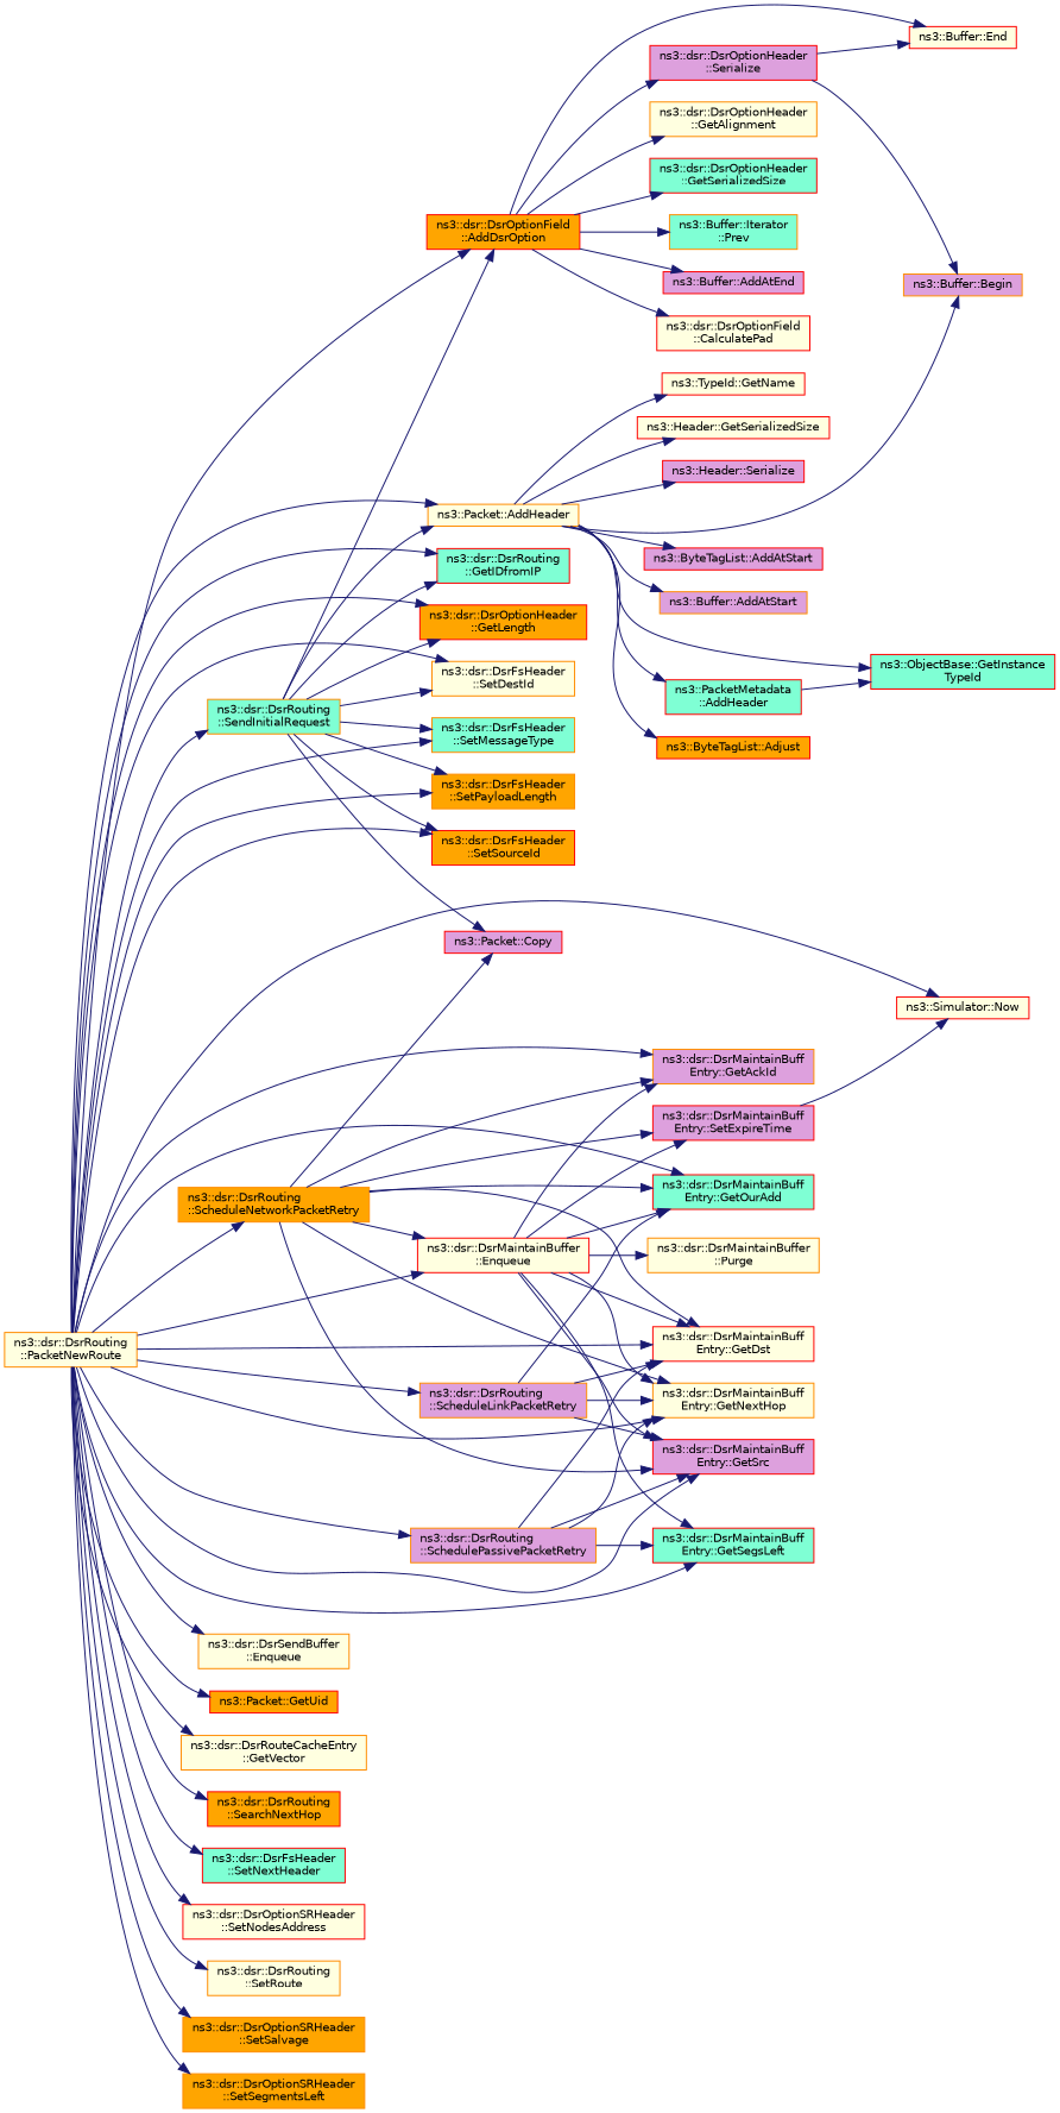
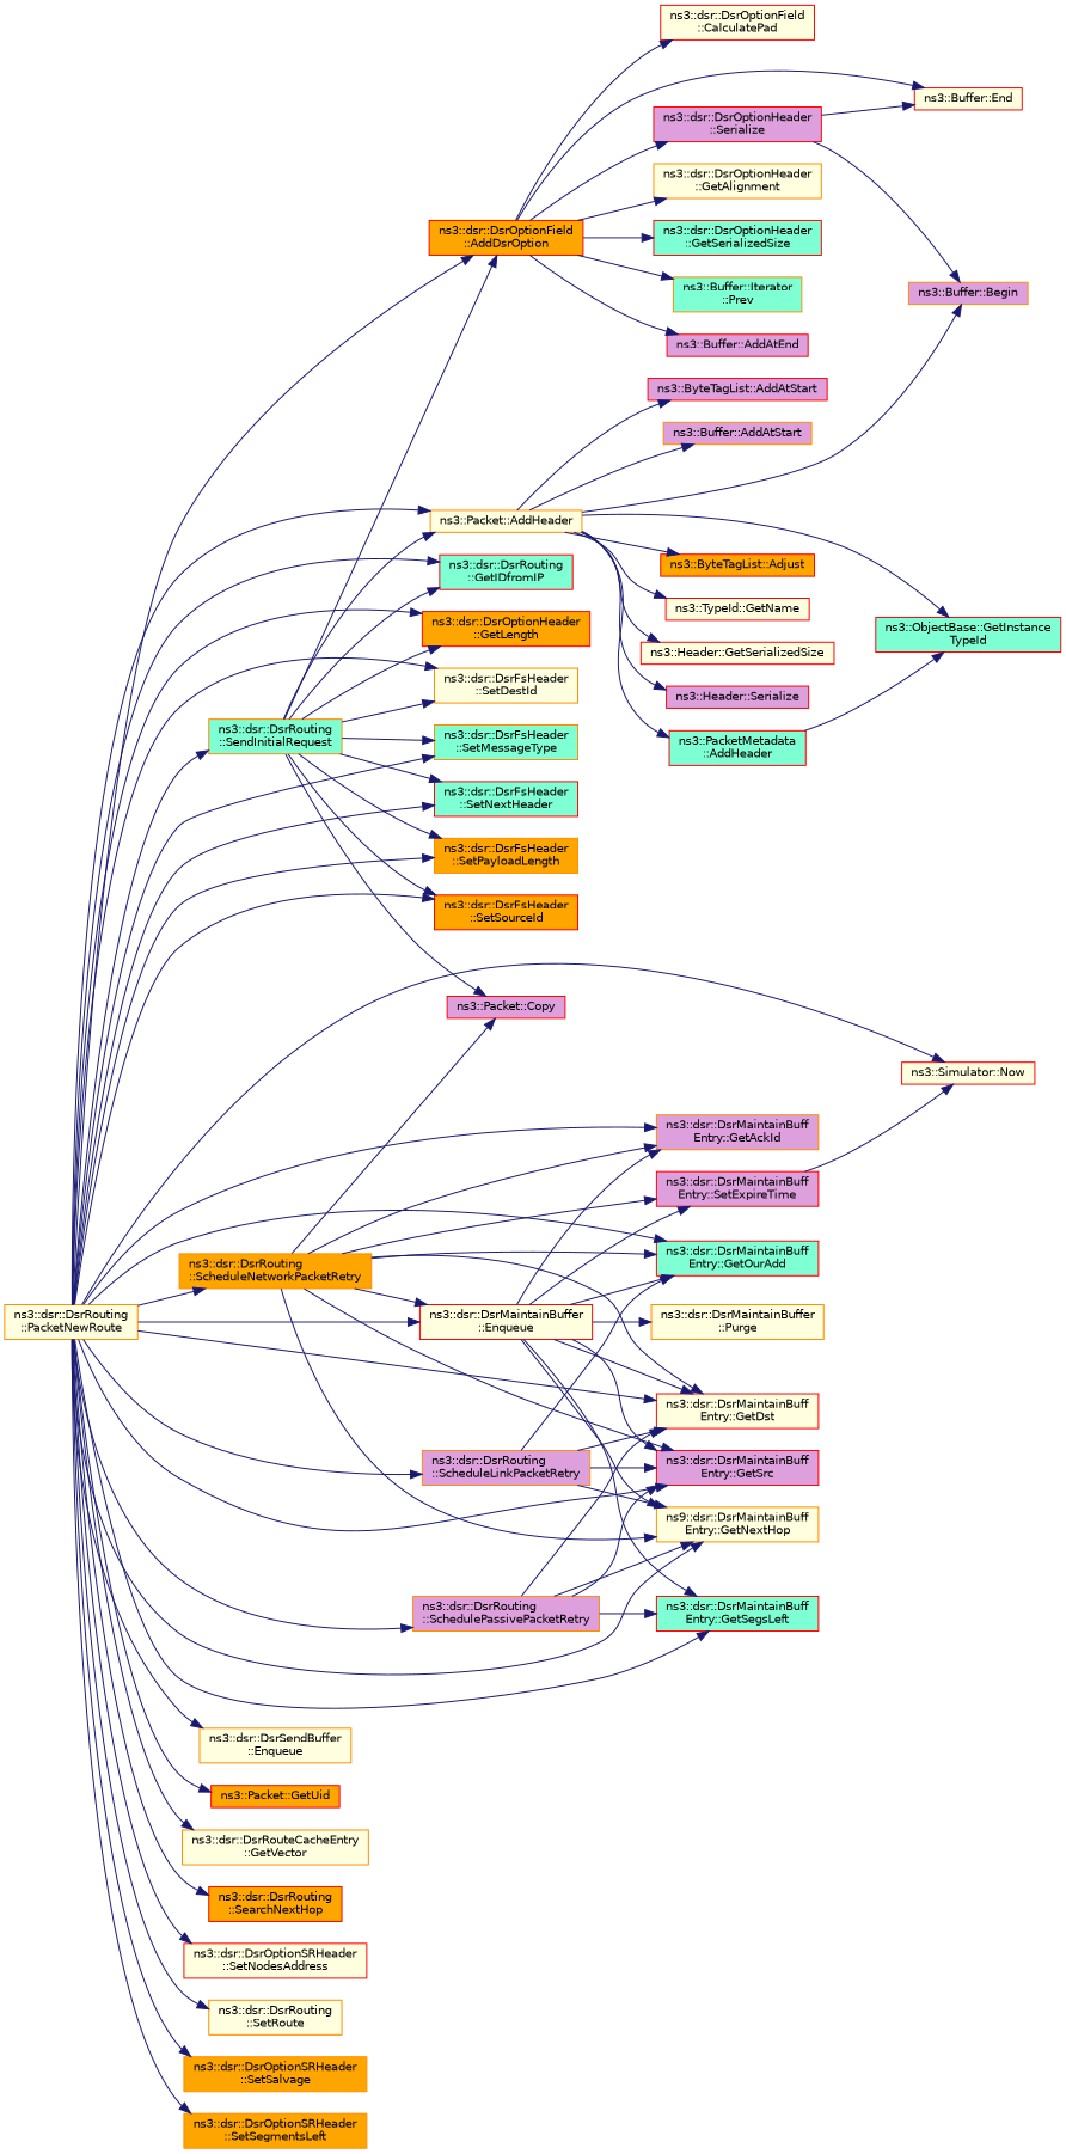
  digraph {
    rankdir=LR
    node [color=red fillcolor=lightyellow fontname=Helvetica fontsize=10 shape=record style=filled]
    edge [color=midnightblue fontname=Helvetica fontsize=10 labelfontname=Helvetica labelfontsize=10 style=solid]
    n1 [color=darkorange fontcolor=black height=0.2 label="ns3::dsr::DsrRouting\l::PacketNewRoute" width=0.4]
    n2 [fillcolor=orange height=0.2 label="ns3::dsr::DsrOptionField\l::AddDsrOption" width=0.4]
    n3 [color=darkorange height=0.2 label="ns3::Packet::AddHeader" width=0.4]
    n4 [height=0.2 label="ns3::dsr::DsrMaintainBuffer\l::Enqueue" width=0.4]
    n5 [color=darkorange fillcolor=plum height=0.2 label="ns3::dsr::DsrMaintainBuff\lEntry::GetAckId" width=0.4]
    n6 [height=0.2 label="ns3::dsr::DsrMaintainBuff\lEntry::GetDst" width=0.4]
-   n7 [color=darkorange height=0.2 label="ns3::dsr::DsrMaintainBuff\lEntry::GetNextHop" width=0.4]
+   n7 [color=darkorange height=0.2 label="ns9::dsr::DsrMaintainBuff\lEntry::GetNextHop" width=0.4]
    n8 [fillcolor=aquamarine height=0.2 label="ns3::dsr::DsrMaintainBuff\lEntry::GetOurAdd" width=0.4]
    n9 [fillcolor=aquamarine height=0.2 label="ns3::dsr::DsrMaintainBuff\lEntry::GetSegsLeft" width=0.4]
    n10 [fillcolor=plum height=0.2 label="ns3::dsr::DsrMaintainBuff\lEntry::GetSrc" width=0.4]
    n11 [height=0.2 label="ns3::Simulator::Now" width=0.4]
    n12 [color=darkorange height=0.2 label="ns3::dsr::DsrSendBuffer\l::Enqueue" width=0.4]
    n13 [fillcolor=aquamarine height=0.2 label="ns3::dsr::DsrRouting\l::GetIDfromIP" width=0.4]
    n14 [fillcolor=orange height=0.2 label="ns3::dsr::DsrOptionHeader\l::GetLength" width=0.4]
    n15 [fillcolor=orange height=0.2 label="ns3::Packet::GetUid" width=0.4]
    n16 [color=darkorange height=0.2 label="ns3::dsr::DsrRouteCacheEntry\l::GetVector" width=0.4]
    n17 [color=darkorange fillcolor=plum height=0.2 label="ns3::dsr::DsrRouting\l::ScheduleLinkPacketRetry" width=0.4]
    n18 [color=darkorange fillcolor=orange height=0.2 label="ns3::dsr::DsrRouting\l::ScheduleNetworkPacketRetry" width=0.4]
    n19 [color=darkorange fillcolor=plum height=0.2 label="ns3::dsr::DsrRouting\l::SchedulePassivePacketRetry" width=0.4]
    n20 [fillcolor=orange height=0.2 label="ns3::dsr::DsrRouting\l::SearchNextHop" width=0.4]
    n21 [color=darkorange fillcolor=aquamarine height=0.2 label="ns3::dsr::DsrRouting\l::SendInitialRequest" width=0.4]
    n22 [color=darkorange height=0.2 label="ns3::dsr::DsrFsHeader\l::SetDestId" width=0.4]
    n23 [color=darkorange fillcolor=aquamarine height=0.2 label="ns3::dsr::DsrFsHeader\l::SetMessageType" width=0.4]
    n24 [fillcolor=aquamarine height=0.2 label="ns3::dsr::DsrFsHeader\l::SetNextHeader" width=0.4]
    n25 [color=darkorange fillcolor=orange height=0.2 label="ns3::dsr::DsrFsHeader\l::SetPayloadLength" width=0.4]
    n26 [fillcolor=orange height=0.2 label="ns3::dsr::DsrFsHeader\l::SetSourceId" width=0.4]
    n27 [height=0.2 label="ns3::dsr::DsrOptionSRHeader\l::SetNodesAddress" width=0.4]
    n28 [color=darkorange height=0.2 label="ns3::dsr::DsrRouting\l::SetRoute" width=0.4]
    n29 [color=darkorange fillcolor=orange height=0.2 label="ns3::dsr::DsrOptionSRHeader\l::SetSalvage" width=0.4]
    n30 [color=darkorange fillcolor=orange height=0.2 label="ns3::dsr::DsrOptionSRHeader\l::SetSegmentsLeft" width=0.4]
    n31 [fillcolor=plum height=0.2 label="ns3::Buffer::AddAtEnd" width=0.4]
    n32 [height=0.2 label="ns3::dsr::DsrOptionField\l::CalculatePad" width=0.4]
    n33 [height=0.2 label="ns3::Buffer::End" width=0.4]
    n34 [color=darkorange height=0.2 label="ns3::dsr::DsrOptionHeader\l::GetAlignment" width=0.4]
    n35 [fillcolor=aquamarine height=0.2 label="ns3::dsr::DsrOptionHeader\l::GetSerializedSize" width=0.4]
    n36 [color=darkorange fillcolor=aquamarine height=0.2 label="ns3::Buffer::Iterator\l::Prev" width=0.4]
    n37 [fillcolor=plum height=0.2 label="ns3::dsr::DsrOptionHeader\l::Serialize" width=0.4]
    n38 [color=darkorange fillcolor=plum height=0.2 label="ns3::Buffer::Begin" width=0.4]
    n39 [fillcolor=plum height=0.2 label="ns3::ByteTagList::AddAtStart" width=0.4]
    n40 [color=darkorange fillcolor=plum height=0.2 label="ns3::Buffer::AddAtStart" width=0.4]
    n41 [fillcolor=aquamarine height=0.2 label="ns3::PacketMetadata\l::AddHeader" width=0.4]
    n42 [fillcolor=aquamarine height=0.2 label="ns3::ObjectBase::GetInstance\lTypeId" width=0.4]
    n43 [fillcolor=orange height=0.2 label="ns3::ByteTagList::Adjust" width=0.4]
    n44 [height=0.2 label="ns3::TypeId::GetName" width=0.4]
    n45 [height=0.2 label="ns3::Header::GetSerializedSize" width=0.4]
    n46 [fillcolor=plum height=0.2 label="ns3::Header::Serialize" width=0.4]
    n47 [fillcolor=plum height=0.2 label="ns3::Packet::Copy" width=0.4]
    n48 [color=darkorange height=0.2 label="ns3::dsr::DsrMaintainBuffer\l::Purge" width=0.4]
    n49 [fillcolor=plum height=0.2 label="ns3::dsr::DsrMaintainBuff\lEntry::SetExpireTime" width=0.4]
    n1 -> n2
    n1 -> n3
    n1 -> n4
    n1 -> n5
    n1 -> n6
    n1 -> n7
    n1 -> n8
    n1 -> n9
    n1 -> n10
    n1 -> n11
    n1 -> n12
    n1 -> n13
    n1 -> n14
    n1 -> n15
    n1 -> n16
    n1 -> n17
    n1 -> n18
    n1 -> n19
    n1 -> n20
    n1 -> n21
    n1 -> n22
    n1 -> n23
    n1 -> n24
    n1 -> n25
    n1 -> n26
    n1 -> n27
    n1 -> n28
    n1 -> n29
    n1 -> n30
    n2 -> n31
    n2 -> n32
    n2 -> n33
    n2 -> n34
    n2 -> n35
    n2 -> n36
    n2 -> n37
    n3 -> n38
    n3 -> n39
    n3 -> n40
    n3 -> n41
    n3 -> n42
    n3 -> n43
    n3 -> n44
    n3 -> n45
    n3 -> n46
    n4 -> n5
    n4 -> n6
    n4 -> n7
    n4 -> n8
    n4 -> n9
    n4 -> n10
    n4 -> n48
    n4 -> n49
    n17 -> n6
    n17 -> n7
    n17 -> n8
    n17 -> n10
    n18 -> n4
    n18 -> n5
    n18 -> n6
    n18 -> n7
    n18 -> n8
    n18 -> n10
    n18 -> n47
    n18 -> n49
    n19 -> n6
    n19 -> n7
    n19 -> n9
    n19 -> n10
    n21 -> n2
    n21 -> n3
    n21 -> n13
    n21 -> n14
    n21 -> n22
    n21 -> n23
+   n21 -> n24
    n21 -> n25
    n21 -> n26
    n21 -> n47
    n37 -> n33
    n37 -> n38
    n41 -> n42
    n49 -> n11
  }
